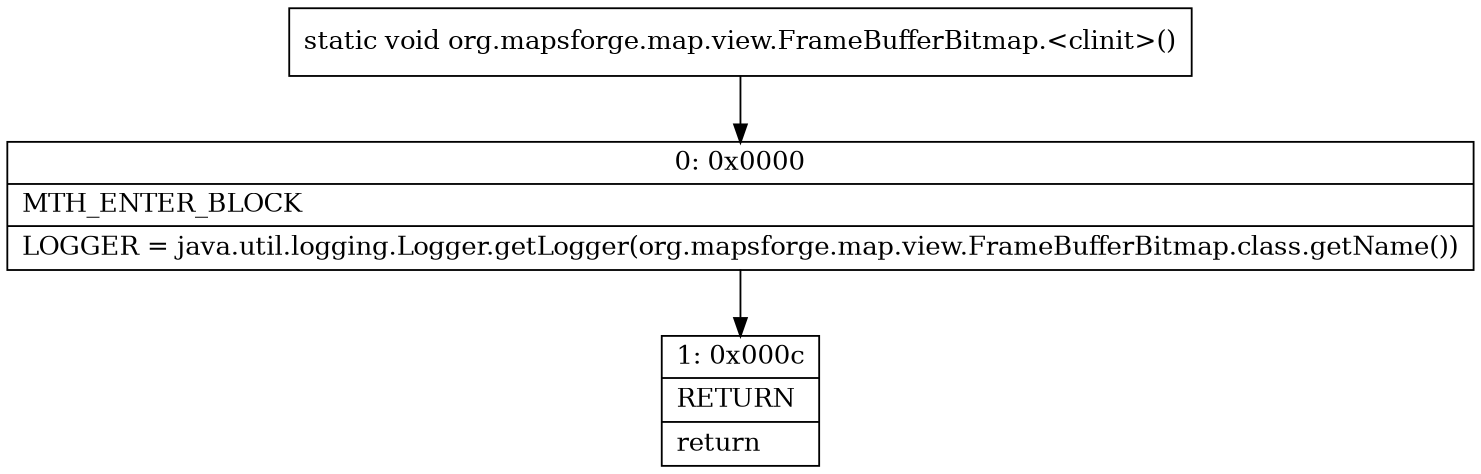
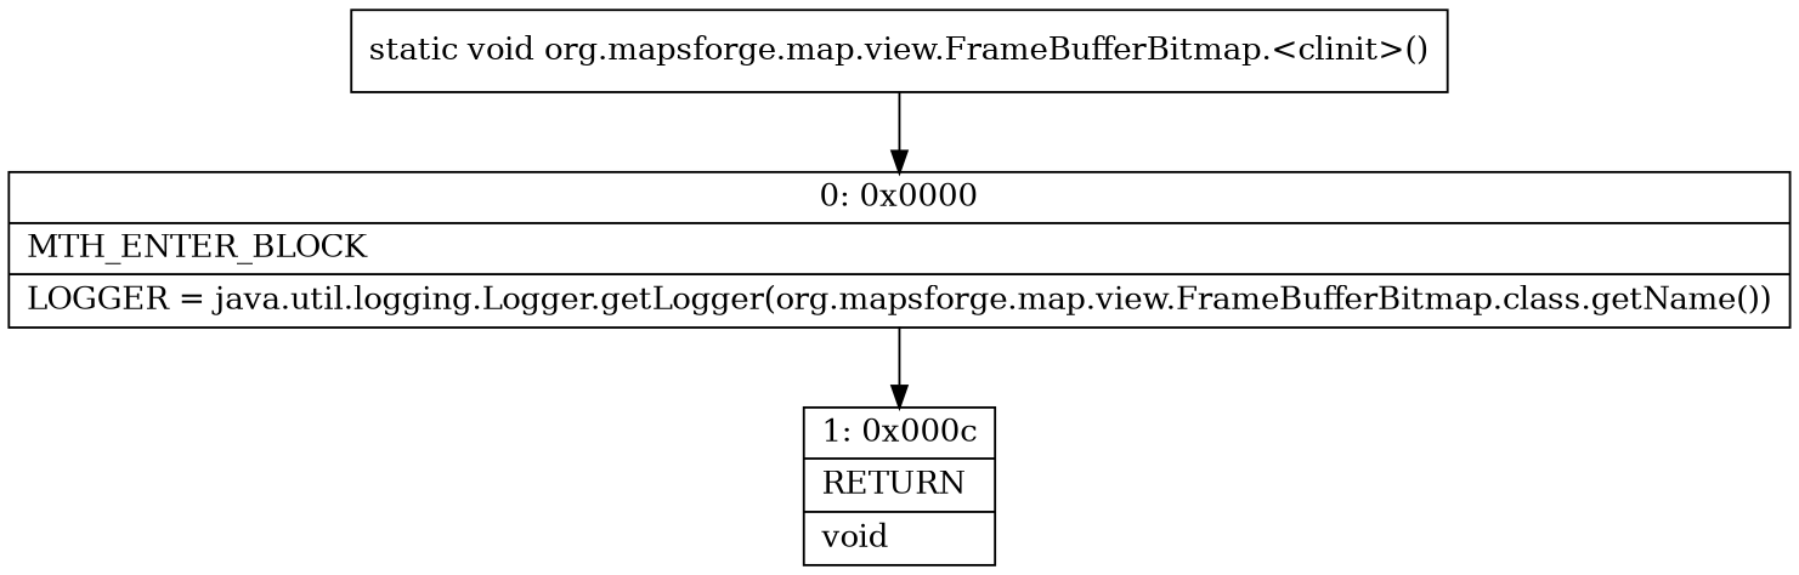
  digraph {
    node [shape=record]
    n1 [label="{0\:\ 0x0000|MTH_ENTER_BLOCK\l|LOGGER = java.util.logging.Logger.getLogger(org.mapsforge.map.view.FrameBufferBitmap.class.getName())\l}"]
-   n2 [label="{1\:\ 0x000c|RETURN\l|return\l}"]
+   n2 [label="{1\:\ 0x000c|RETURN\l|void\l}"]
    n3 [label="{static void org.mapsforge.map.view.FrameBufferBitmap.\<clinit\>() }"]
    n1 -> n2
    n3 -> n1
  }
